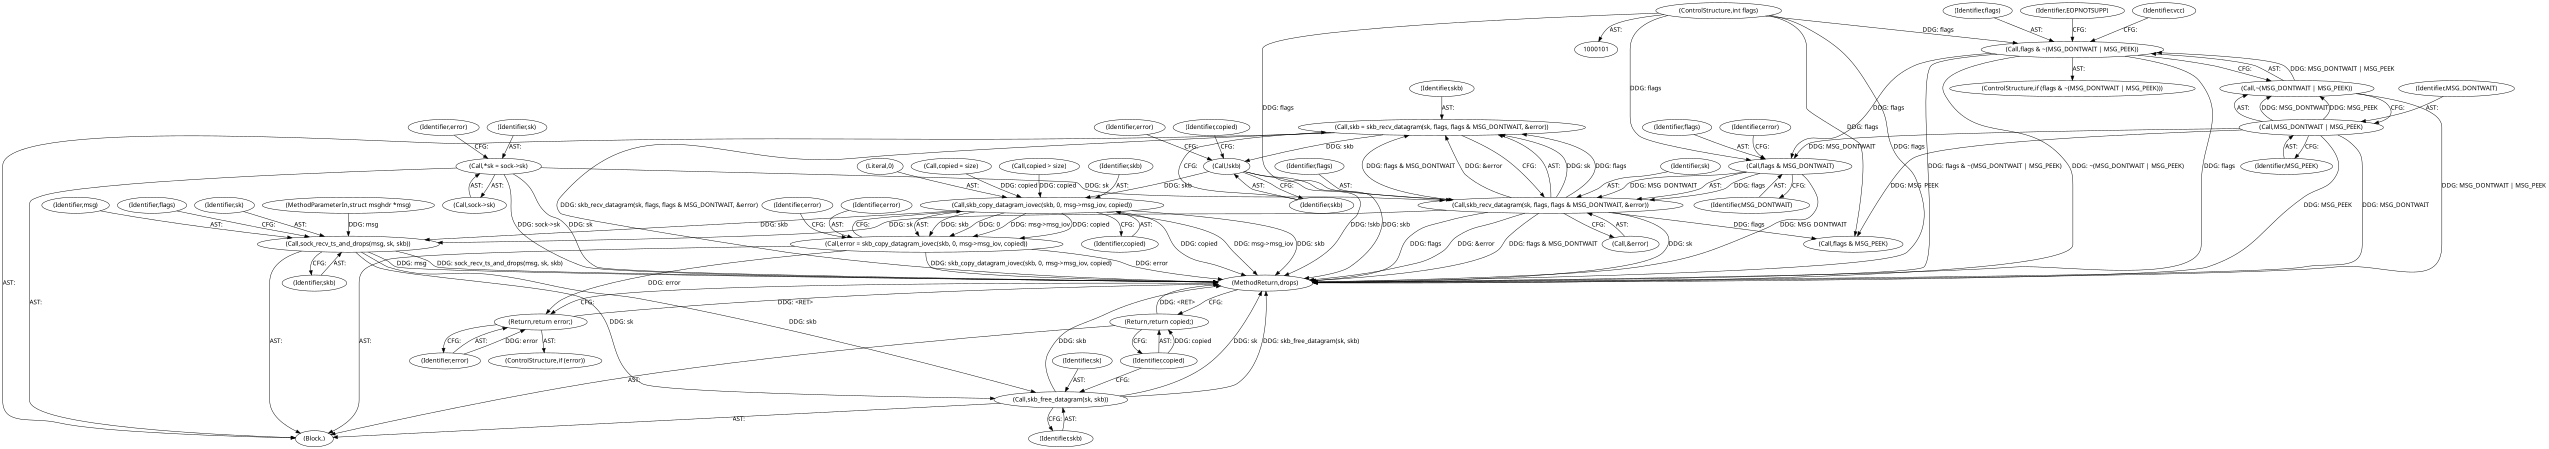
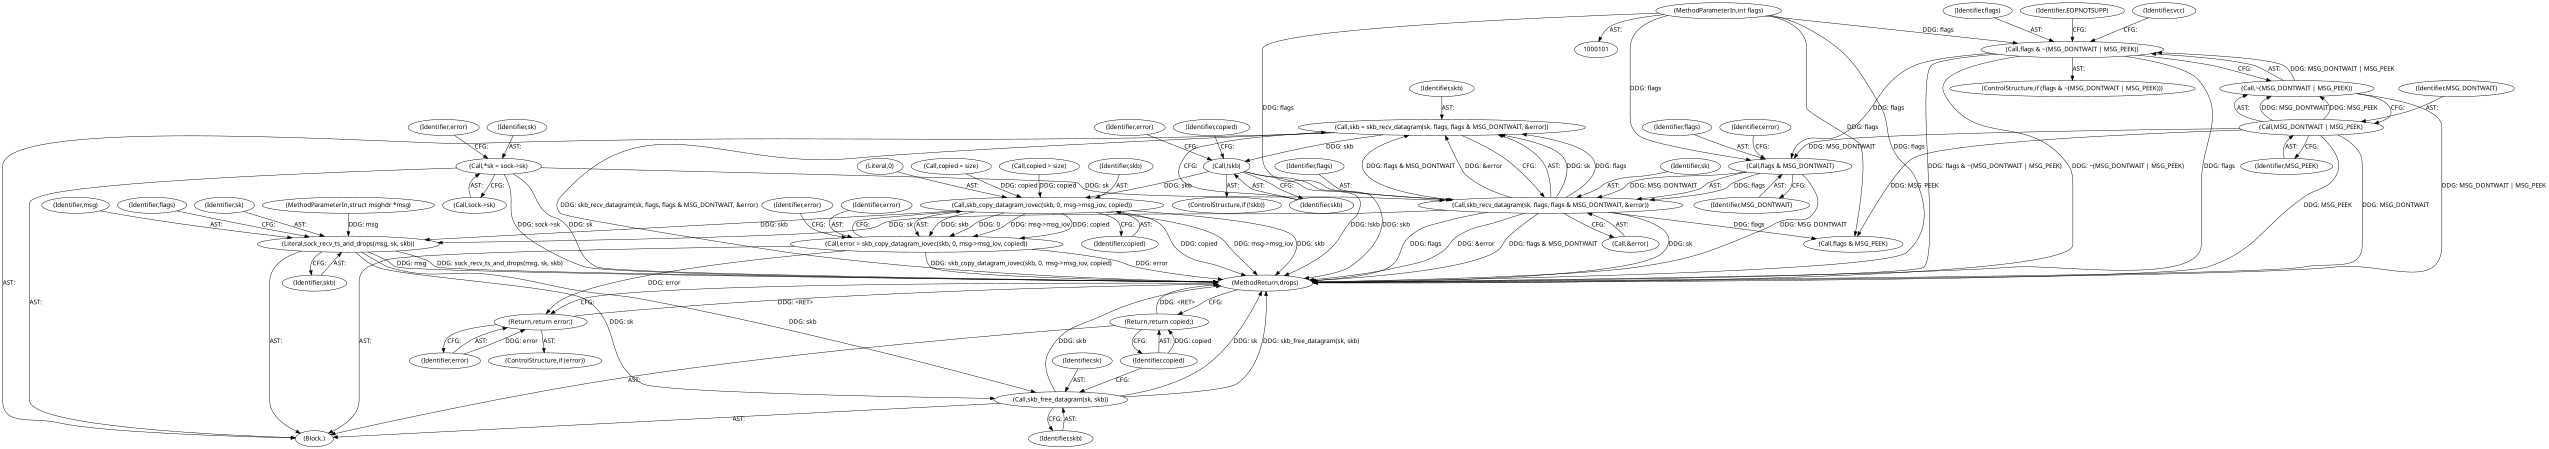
  digraph {
    fontname="Noto Sans"
    node [fontname="Noto Sans"]
    edge [fontname="Noto Sans"]
    n1 [label="(Call,skb = skb_recv_datagram(sk, flags, flags & MSG_DONTWAIT, &error))"]
    n2 [label="(Call,skb_recv_datagram(sk, flags, flags & MSG_DONTWAIT, &error))"]
    n3 [label="(Call,!skb)"]
    n4 [label="(Block,)"]
    n5 [label="(MethodReturn,drops)"]
-   n6 [label="(Call,sock_recv_ts_and_drops(msg, sk, skb))"]
+   n6 [label="(Literal,sock_recv_ts_and_drops(msg, sk, skb))"]
    n7 [label="(Call,flags & MSG_PEEK)"]
    n8 [label="(Call,&error)"]
    n9 [label="(Call,skb_copy_datagram_iovec(skb, 0, msg->msg_iov, copied))"]
    n10 [label="(Identifier,skb)"]
+   n11 [label="(ControlStructure,if (!skb))"]
    n12 [label="(Return,return copied;)"]
    n13 [label="(Return,return error;)"]
    n14 [label="(Call,skb_free_datagram(sk, skb))"]
    n15 [label="(Identifier,skb)"]
    n16 [label="(Call,*sk = sock->sk)"]
    n17 [label="(Call,sock->sk)"]
    n18 [label="(Call,flags & MSG_DONTWAIT)"]
    n19 [label="(Identifier,MSG_DONTWAIT)"]
    n20 [label="(Call,flags & ~(MSG_DONTWAIT | MSG_PEEK))"]
    n21 [label="(Call,~(MSG_DONTWAIT | MSG_PEEK))"]
    n22 [label="(ControlStructure,if (flags & ~(MSG_DONTWAIT | MSG_PEEK)))"]
    n23 [label="(Call,MSG_DONTWAIT | MSG_PEEK)"]
-   n24 [label="(ControlStructure,int flags)"]
+   n24 [label="(MethodParameterIn,int flags)"]
    1000101
    n26 [label="(Identifier,MSG_PEEK)"]
    n27 [label="(Call,error = skb_copy_datagram_iovec(skb, 0, msg->msg_iov, copied))"]
    n28 [label="(Identifier,copied)"]
    n29 [label="(Identifier,copied)"]
    n30 [label="(Identifier,error)"]
    n31 [label="(ControlStructure,if (error))"]
    n32 [label="(Identifier,skb)"]
    n33 [label="(Identifier,EOPNOTSUPP)"]
    n34 [label="(Identifier,sk)"]
    n35 [label="(Identifier,copied)"]
    n36 [label="(Identifier,sk)"]
    n37 [label="(Literal,0)"]
    n38 [label="(Identifier,error)"]
    n39 [label="(MethodParameterIn,struct msghdr *msg)"]
    n40 [label="(Call,copied = size)"]
    n41 [label="(Call,copied > size)"]
    n42 [label="(Identifier,skb)"]
    n43 [label="(Identifier,flags)"]
    n44 [label="(Identifier,MSG_DONTWAIT)"]
    n45 [label="(Identifier,error)"]
    n46 [label="(Identifier,skb)"]
    n47 [label="(Identifier,sk)"]
    n48 [label="(Identifier,msg)"]
    n49 [label="(Identifier,flags)"]
    n50 [label="(Identifier,error)"]
    n51 [label="(Identifier,error)"]
    n52 [label="(Identifier,flags)"]
    n53 [label="(Identifier,vcc)"]
    n54 [label="(Identifier,error)"]
    n55 [label="(Identifier,flags)"]
    n56 [label="(Identifier,sk)"]
    n1 -> n2 [label="CFG: "]
    n1 -> n3 [label="DDG: skb"]
    n1 -> n4 [label="AST: "]
    n1 -> n5 [label="DDG: skb_recv_datagram(sk, flags, flags & MSG_DONTWAIT, &error)"]
    n2 -> n1 [label="AST: "]
    n2 -> n1 [label="DDG: sk"]
    n2 -> n1 [label="DDG: flags"]
    n2 -> n1 [label="DDG: flags & MSG_DONTWAIT"]
    n2 -> n1 [label="DDG: &error"]
    n2 -> n5 [label="DDG: sk"]
    n2 -> n5 [label="DDG: flags"]
    n2 -> n5 [label="DDG: &error"]
    n2 -> n5 [label="DDG: flags & MSG_DONTWAIT"]
    n2 -> n6 [label="DDG: sk"]
    n2 -> n7 [label="DDG: flags"]
    n2 -> n8 [label="CFG: "]
    n3 -> n5 [label="DDG: skb"]
    n3 -> n5 [label="DDG: !skb"]
    n3 -> n9 [label="DDG: skb"]
    n3 -> n10 [label="CFG: "]
+   n3 -> n11 [label="AST: "]
    n5 -> n12 [label="CFG: "]
    n5 -> n13 [label="CFG: "]
    n6 -> n4 [label="AST: "]
    n6 -> n5 [label="DDG: msg"]
    n6 -> n5 [label="DDG: sock_recv_ts_and_drops(msg, sk, skb)"]
    n6 -> n14 [label="DDG: sk"]
    n6 -> n14 [label="DDG: skb"]
    n6 -> n15 [label="CFG: "]
    n8 -> n2 [label="AST: "]
    n9 -> n5 [label="DDG: copied"]
    n9 -> n5 [label="DDG: msg->msg_iov"]
    n9 -> n5 [label="DDG: skb"]
    n9 -> n6 [label="DDG: skb"]
    n9 -> n27 [label="AST: "]
    n9 -> n27 [label="DDG: skb"]
    n9 -> n27 [label="DDG: 0"]
    n9 -> n27 [label="DDG: msg->msg_iov"]
    n9 -> n27 [label="DDG: copied"]
    n9 -> n28 [label="CFG: "]
    n10 -> n1 [label="CFG: "]
    n10 -> n3 [label="AST: "]
    n12 -> n4 [label="AST: "]
    n12 -> n5 [label="DDG: <RET>"]
    n12 -> n29 [label="CFG: "]
    n13 -> n5 [label="DDG: <RET>"]
    n13 -> n30 [label="CFG: "]
    n13 -> n31 [label="AST: "]
    n14 -> n4 [label="AST: "]
    n14 -> n5 [label="DDG: skb_free_datagram(sk, skb)"]
    n14 -> n5 [label="DDG: skb"]
    n14 -> n5 [label="DDG: sk"]
    n14 -> n32 [label="CFG: "]
    n15 -> n6 [label="AST: "]
    n16 -> n2 [label="DDG: sk"]
    n16 -> n4 [label="AST: "]
    n16 -> n5 [label="DDG: sk"]
    n16 -> n5 [label="DDG: sock->sk"]
-   n16 -> n17 [label="AST: "]
+   n16 -> n17 [label="CFG: "]
    n17 -> n16 [label="AST: "]
    n18 -> n2 [label="AST: "]
    n18 -> n2 [label="DDG: flags"]
    n18 -> n2 [label="DDG: MSG_DONTWAIT"]
    n18 -> n5 [label="DDG: MSG_DONTWAIT"]
    n18 -> n19 [label="CFG: "]
    n19 -> n18 [label="AST: "]
    n20 -> n5 [label="DDG: flags & ~(MSG_DONTWAIT | MSG_PEEK)"]
    n20 -> n5 [label="DDG: ~(MSG_DONTWAIT | MSG_PEEK)"]
    n20 -> n5 [label="DDG: flags"]
    n20 -> n18 [label="DDG: flags"]
    n20 -> n21 [label="CFG: "]
    n20 -> n22 [label="AST: "]
    n21 -> n5 [label="DDG: MSG_DONTWAIT | MSG_PEEK"]
    n21 -> n20 [label="AST: "]
    n21 -> n20 [label="DDG: MSG_DONTWAIT | MSG_PEEK"]
    n21 -> n23 [label="CFG: "]
    n23 -> n5 [label="DDG: MSG_DONTWAIT"]
    n23 -> n5 [label="DDG: MSG_PEEK"]
    n23 -> n7 [label="DDG: MSG_PEEK"]
    n23 -> n18 [label="DDG: MSG_DONTWAIT"]
    n23 -> n21 [label="AST: "]
    n23 -> n21 [label="DDG: MSG_DONTWAIT"]
    n23 -> n21 [label="DDG: MSG_PEEK"]
    n23 -> n26 [label="CFG: "]
    n24 -> n2 [label="DDG: flags"]
    n24 -> n5 [label="DDG: flags"]
    n24 -> n7 [label="DDG: flags"]
    n24 -> n18 [label="DDG: flags"]
    n24 -> n20 [label="DDG: flags"]
    n24 -> 1000101 [label="AST: "]
    n26 -> n23 [label="AST: "]
    n27 -> n4 [label="AST: "]
    n27 -> n5 [label="DDG: error"]
    n27 -> n5 [label="DDG: skb_copy_datagram_iovec(skb, 0, msg->msg_iov, copied)"]
    n27 -> n9 [label="CFG: "]
    n27 -> n13 [label="DDG: error"]
    n28 -> n9 [label="AST: "]
    n29 -> n12 [label="AST: "]
    n29 -> n12 [label="DDG: copied"]
    n29 -> n14 [label="CFG: "]
    n30 -> n13 [label="AST: "]
    n30 -> n13 [label="DDG: error"]
    n32 -> n14 [label="AST: "]
    n33 -> n20 [label="CFG: "]
    n34 -> n2 [label="AST: "]
    n35 -> n3 [label="CFG: "]
    n36 -> n6 [label="AST: "]
    n37 -> n9 [label="AST: "]
    n38 -> n16 [label="CFG: "]
    n39 -> n6 [label="DDG: msg"]
    n40 -> n9 [label="DDG: copied"]
    n41 -> n9 [label="DDG: copied"]
    n42 -> n1 [label="AST: "]
    n43 -> n2 [label="AST: "]
    n44 -> n23 [label="AST: "]
    n45 -> n27 [label="AST: "]
    n46 -> n9 [label="AST: "]
    n47 -> n14 [label="AST: "]
    n48 -> n6 [label="AST: "]
    n49 -> n18 [label="AST: "]
    n50 -> n27 [label="CFG: "]
    n51 -> n18 [label="CFG: "]
    n52 -> n6 [label="CFG: "]
    n53 -> n20 [label="CFG: "]
    n54 -> n3 [label="CFG: "]
    n55 -> n20 [label="AST: "]
    n56 -> n16 [label="AST: "]
  }
